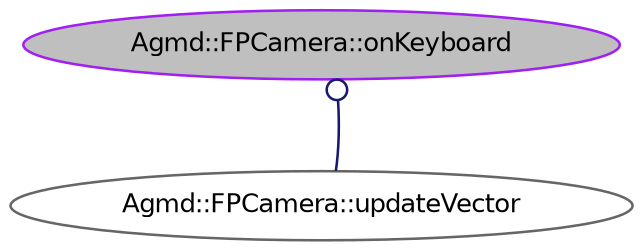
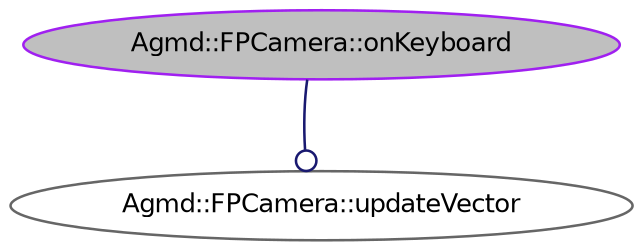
  digraph {
    rankdir=TB
    node [fontname=Helvetica fontsize=10 shape=ellipse style=filled]
    n1 [color=purple fillcolor=grey75 fontcolor=black height=0.2 label="Agmd::FPCamera::onKeyboard" width=0.4]
    n2 [color=gray40 fillcolor=white height=0.2 label="Agmd::FPCamera::updateVector" width=0.4]
-   n2 -> n1 [color=midnightblue fontname=Helvetica fontsize=10 labelfontname=Helvetica labelfontsize=10 style=solid arrowhead=odot]
+   n1 -> n2 [color=midnightblue fontname=Helvetica fontsize=10 labelfontname=Helvetica labelfontsize=10 style=solid arrowhead=odot]
  }
